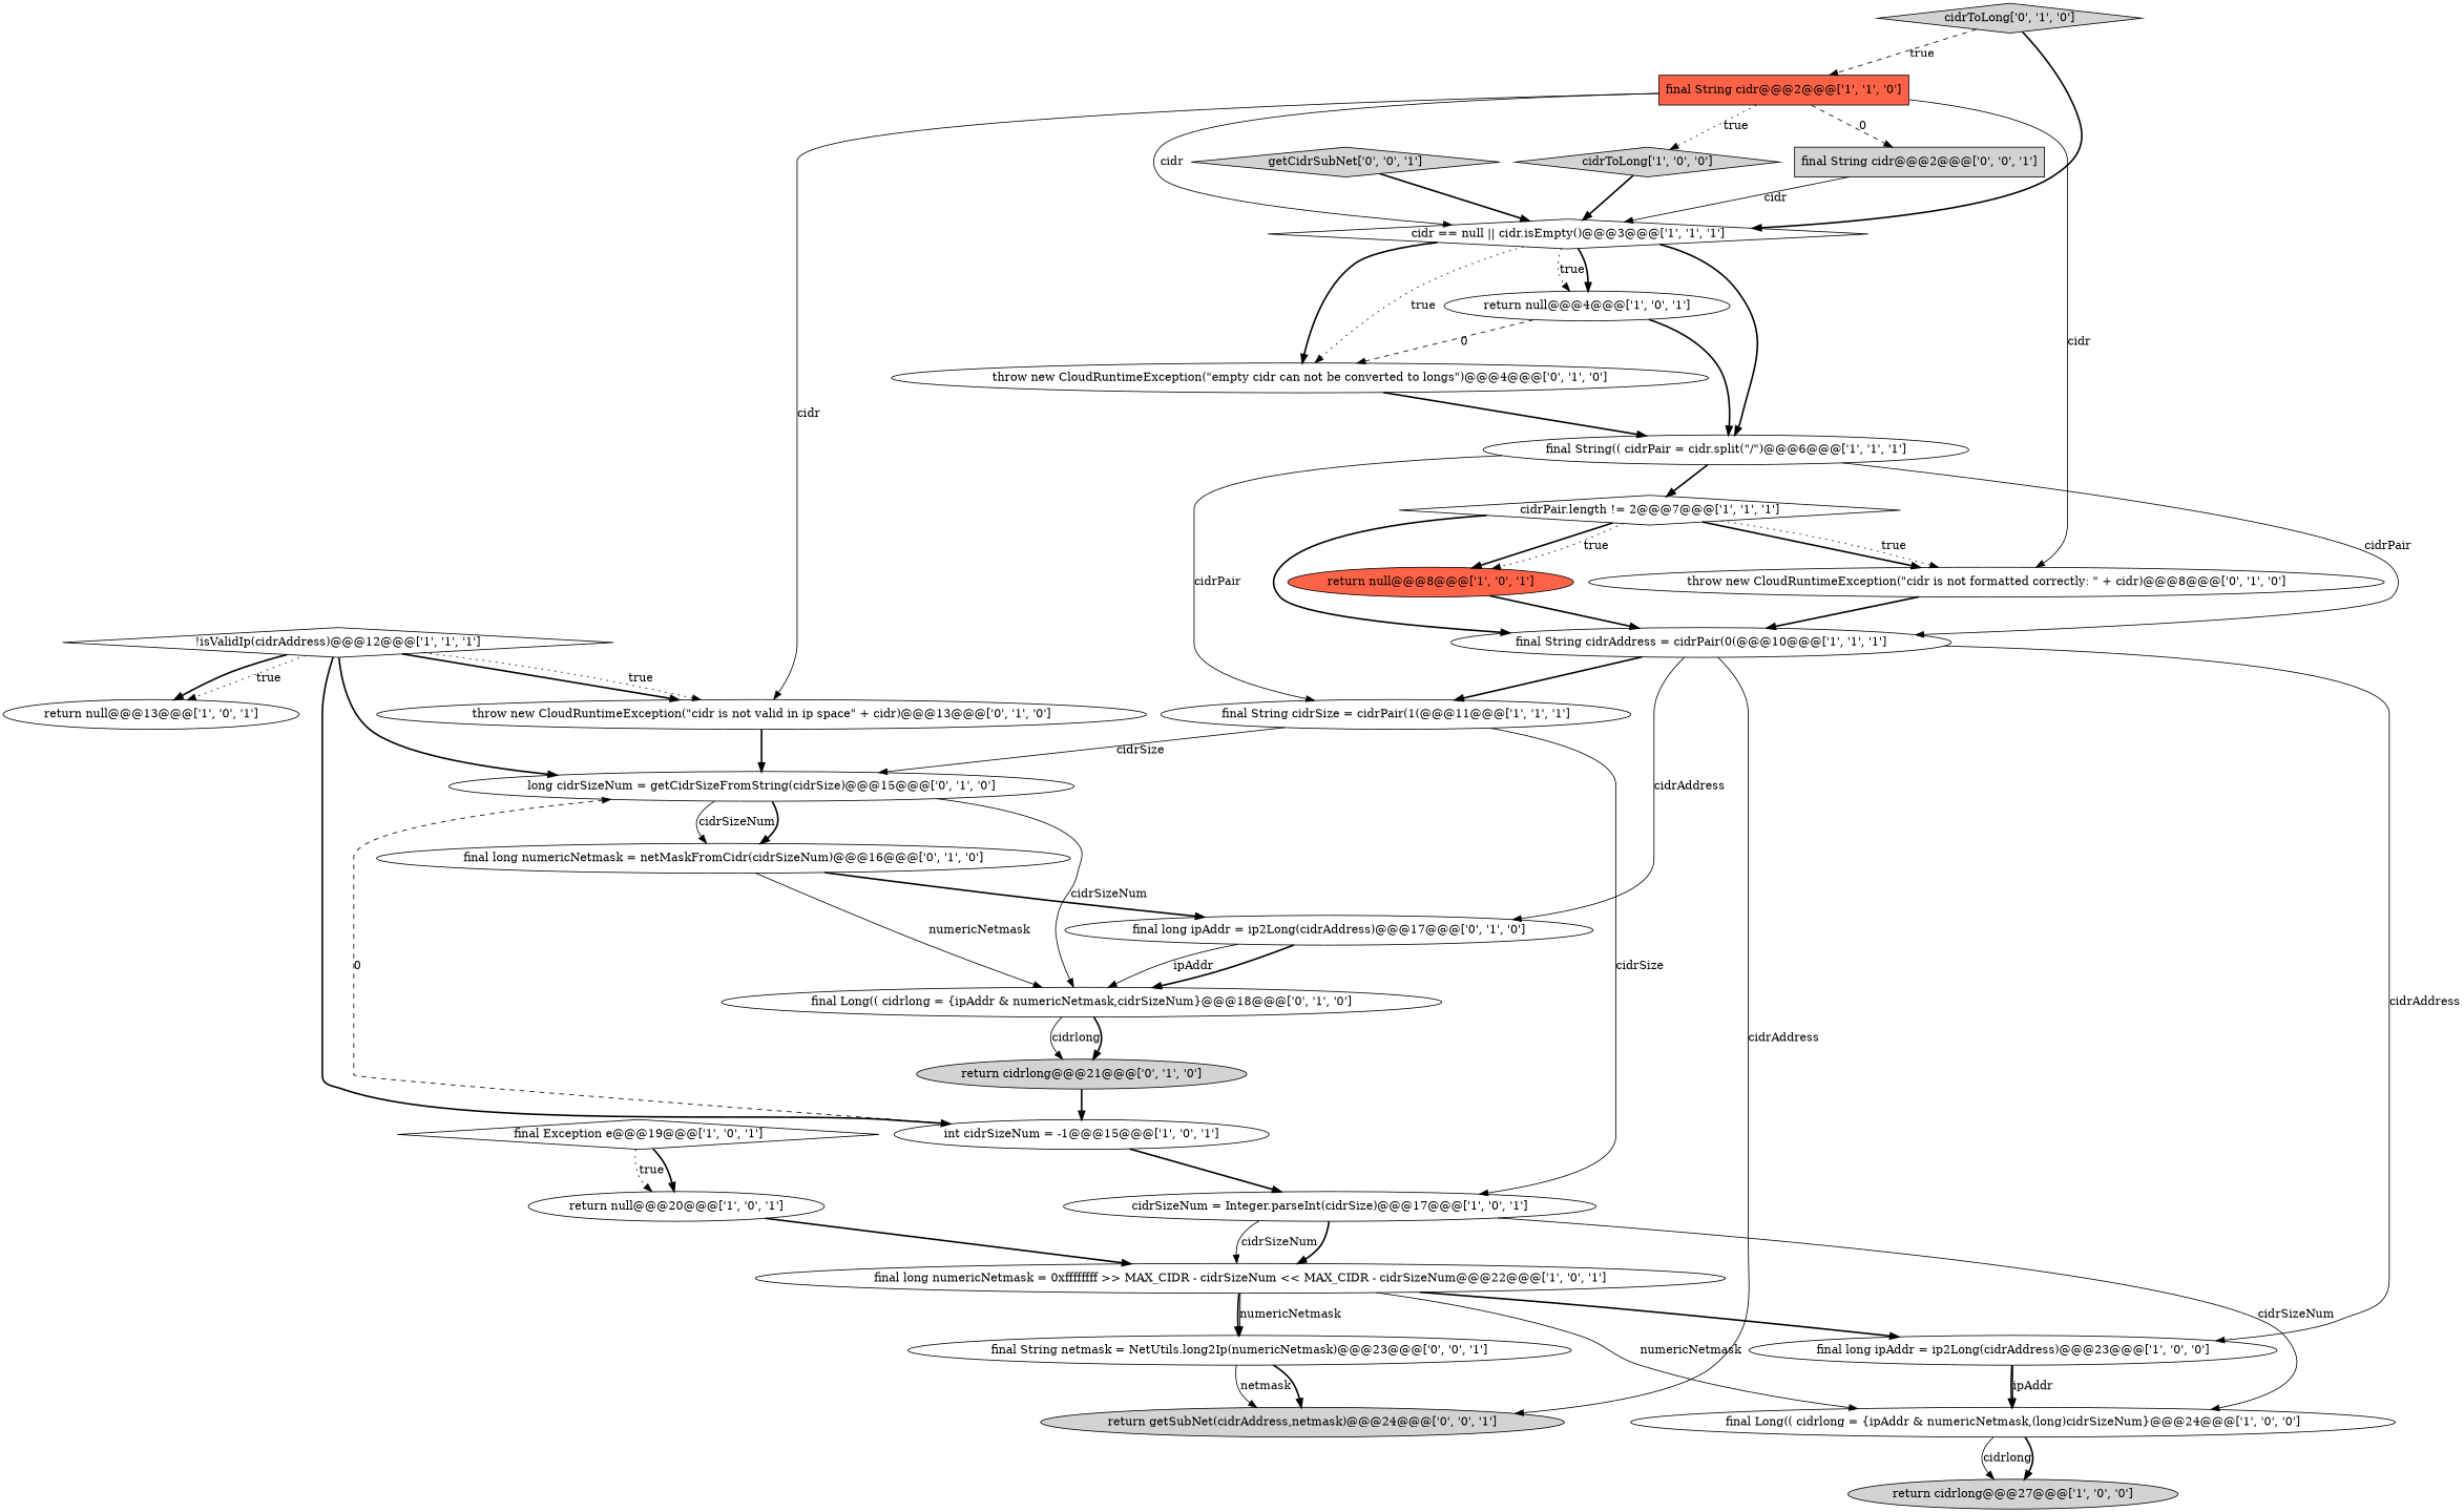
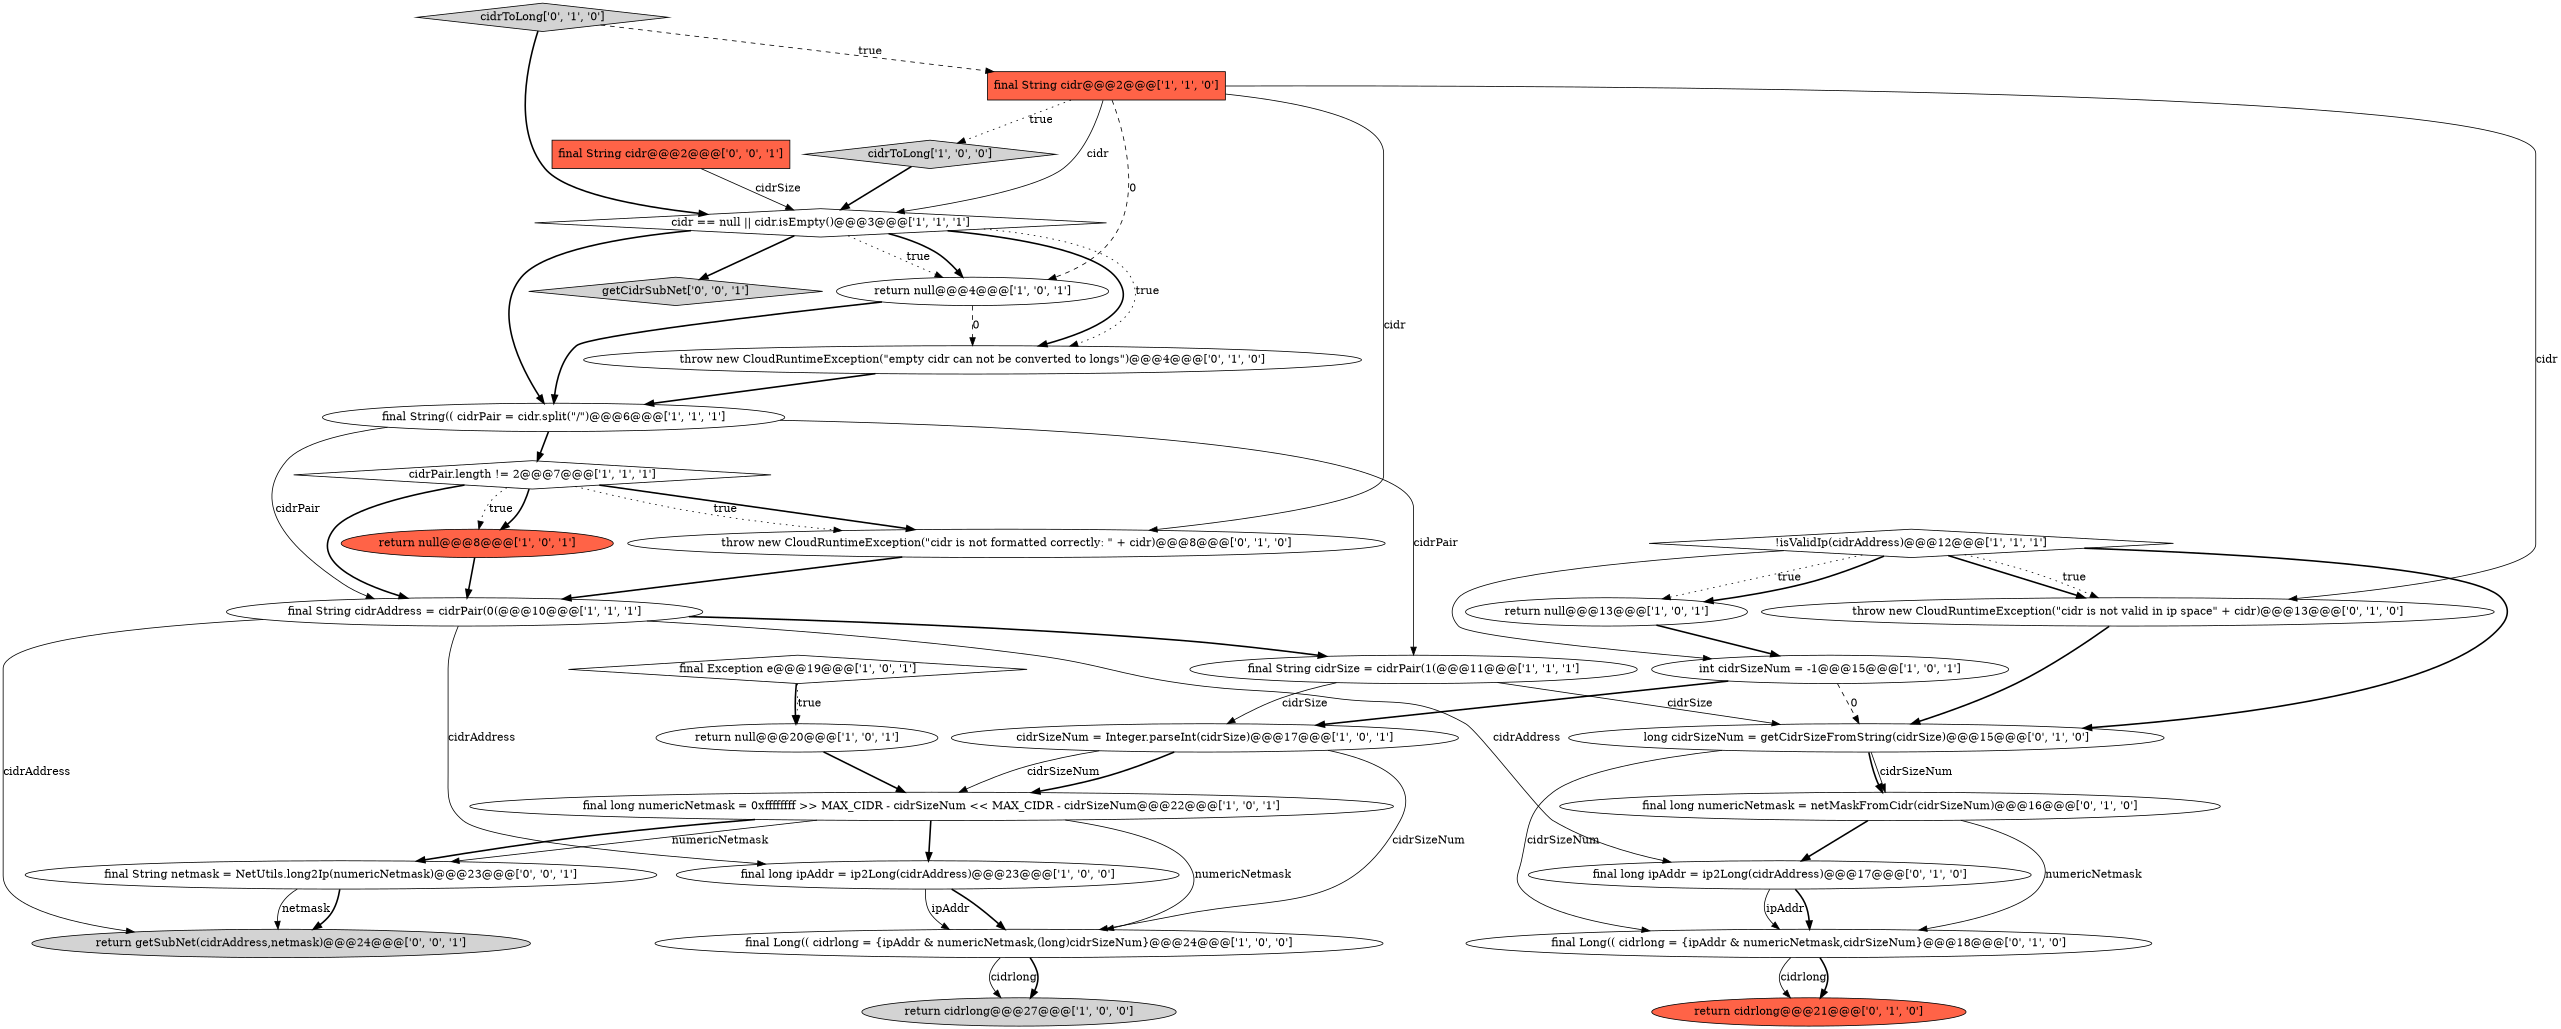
  digraph {
    fontname="DejaVu Serif"
    node [fillcolor=white fontname="DejaVu Serif" shape=ellipse style=filled]
    edge [fontname="DejaVu Serif" style=bold]
    n1 [fillcolor=lightgray label="return getSubNet(cidrAddress,netmask)@@@24@@@['0', '0', '1']"]
    n2 [label="cidrPair.length != 2@@@7@@@['1', '1', '1']" shape=diamond]
    n3 [fillcolor=tomato label="return null@@@8@@@['1', '0', '1']"]
    n4 [label="final String cidrAddress = cidrPair(0(@@@10@@@['1', '1', '1']"]
    n5 [label="throw new CloudRuntimeException(\"cidr is not formatted correctly: \" + cidr)@@@8@@@['0', '1', '0']"]
    n6 [label="final String cidrSize = cidrPair(1(@@@11@@@['1', '1', '1']"]
    n7 [label="final long ipAddr = ip2Long(cidrAddress)@@@23@@@['1', '0', '0']"]
    n8 [label="final long ipAddr = ip2Long(cidrAddress)@@@17@@@['0', '1', '0']"]
    n9 [label="final Long(( cidrlong = {ipAddr & numericNetmask,cidrSizeNum}@@@18@@@['0', '1', '0']"]
-   n10 [fillcolor=lightgray label="return cidrlong@@@21@@@['0', '1', '0']"]
+   n10 [fillcolor=tomato label="return cidrlong@@@21@@@['0', '1', '0']"]
    n11 [label="final String(( cidrPair = cidr.split(\"\/\")@@@6@@@['1', '1', '1']"]
    n12 [label="long cidrSizeNum = getCidrSizeFromString(cidrSize)@@@15@@@['0', '1', '0']"]
    n13 [label="cidrSizeNum = Integer.parseInt(cidrSize)@@@17@@@['1', '0', '1']"]
    n14 [label="return null@@@13@@@['1', '0', '1']"]
    n15 [label="int cidrSizeNum = -1@@@15@@@['1', '0', '1']"]
    n16 [fillcolor=tomato label="final String cidr@@@2@@@['1', '1', '0']" shape=box]
-   n17 [fillcolor=lightgray label="final String cidr@@@2@@@['0', '0', '1']" shape=box]
+   n17 [fillcolor=tomato label="final String cidr@@@2@@@['0', '0', '1']" shape=box]
    n18 [label="throw new CloudRuntimeException(\"cidr is not valid in ip space\" + cidr)@@@13@@@['0', '1', '0']"]
    n19 [label="cidr == null || cidr.isEmpty()@@@3@@@['1', '1', '1']" shape=diamond]
    n20 [fillcolor=lightgray label="cidrToLong['1', '0', '0']" shape=diamond]
    n21 [label="return null@@@4@@@['1', '0', '1']"]
    n22 [label="throw new CloudRuntimeException(\"empty cidr can not be converted to longs\")@@@4@@@['0', '1', '0']"]
    n23 [label="!isValidIp(cidrAddress)@@@12@@@['1', '1', '1']" shape=diamond]
    n24 [label="final long numericNetmask = netMaskFromCidr(cidrSizeNum)@@@16@@@['0', '1', '0']"]
    n25 [label="final Long(( cidrlong = {ipAddr & numericNetmask,(long)cidrSizeNum}@@@24@@@['1', '0', '0']"]
    n26 [fillcolor=lightgray label="return cidrlong@@@27@@@['1', '0', '0']"]
    n27 [fillcolor=lightgray label="cidrToLong['0', '1', '0']" shape=diamond]
    n28 [label="return null@@@20@@@['1', '0', '1']"]
    n29 [label="final long numericNetmask = 0xffffffff >> MAX_CIDR - cidrSizeNum << MAX_CIDR - cidrSizeNum@@@22@@@['1', '0', '1']"]
    n30 [label="final String netmask = NetUtils.long2Ip(numericNetmask)@@@23@@@['0', '0', '1']"]
    n31 [fillcolor=lightgray label="getCidrSubNet['0', '0', '1']" shape=diamond]
    n32 [label="final Exception e@@@19@@@['1', '0', '1']" shape=diamond]
    n2 -> n3
    n2 -> n3 [label=true style=dotted]
    n2 -> n4
    n2 -> n5
    n2 -> n5 [label=true style=dotted]
    n3 -> n4
    n4 -> n1 [label=cidrAddress style=solid]
    n4 -> n6
    n4 -> n7 [label=cidrAddress style=solid]
    n4 -> n8 [label=cidrAddress style=solid]
    n5 -> n4
    n6 -> n12 [label=cidrSize style=solid]
    n6 -> n13 [label=cidrSize style=solid]
    n7 -> n25
    n7 -> n25 [label=ipAddr style=solid]
    n8 -> n9 [label=ipAddr style=solid]
    n8 -> n9
    n9 -> n10 [label=cidrlong style=solid]
    n9 -> n10
    n11 -> n2
    n11 -> n4 [label=cidrPair style=solid]
    n11 -> n6 [label=cidrPair style=solid]
    n12 -> n9 [label=cidrSizeNum style=solid]
    n12 -> n24 [label=cidrSizeNum style=solid]
    n12 -> n24
    n13 -> n25 [label=cidrSizeNum style=solid]
    n13 -> n29 [label=cidrSizeNum style=solid]
    n13 -> n29
-   n10 -> n15
+   n14 -> n15
    n15 -> n12 [label=0 style=dashed]
    n15 -> n13
    n16 -> n5 [label=cidr style=solid]
-   n16 -> n17 [label=0 style=dashed]
+   n16 -> n21 [label=0 style=dashed]
    n16 -> n18 [label=cidr style=solid]
    n16 -> n19 [label=cidr style=solid]
    n16 -> n20 [label=true style=dotted]
-   n17 -> n19 [label=cidr style=solid]
+   n17 -> n19 [label=cidrSize style=solid]
    n18 -> n12
    n19 -> n11
    n19 -> n21 [label=true style=dotted]
    n19 -> n21
    n19 -> n22
    n19 -> n22 [label=true style=dotted]
    n20 -> n19
    n21 -> n11
    n21 -> n22 [label=0 style=dashed]
    n22 -> n11
    n23 -> n12
    n23 -> n14 [label=true style=dotted]
    n23 -> n14
-   n23 -> n15
+   n23 -> n15 [style=solid]
    n23 -> n18
    n23 -> n18 [label=true style=dotted]
    n24 -> n8
    n24 -> n9 [label=numericNetmask style=solid]
    n25 -> n26 [label=cidrlong style=solid]
    n25 -> n26
    n27 -> n16 [label=true style=dashed]
    n27 -> n19
    n28 -> n29
    n29 -> n7
    n29 -> n25 [label=numericNetmask style=solid]
    n29 -> n30 [label=numericNetmask style=solid]
    n29 -> n30
    n30 -> n1 [label=netmask style=solid]
    n30 -> n1
-   n31 -> n19
+   n19 -> n31
    n32 -> n28 [label=true style=dotted]
    n32 -> n28
  }
